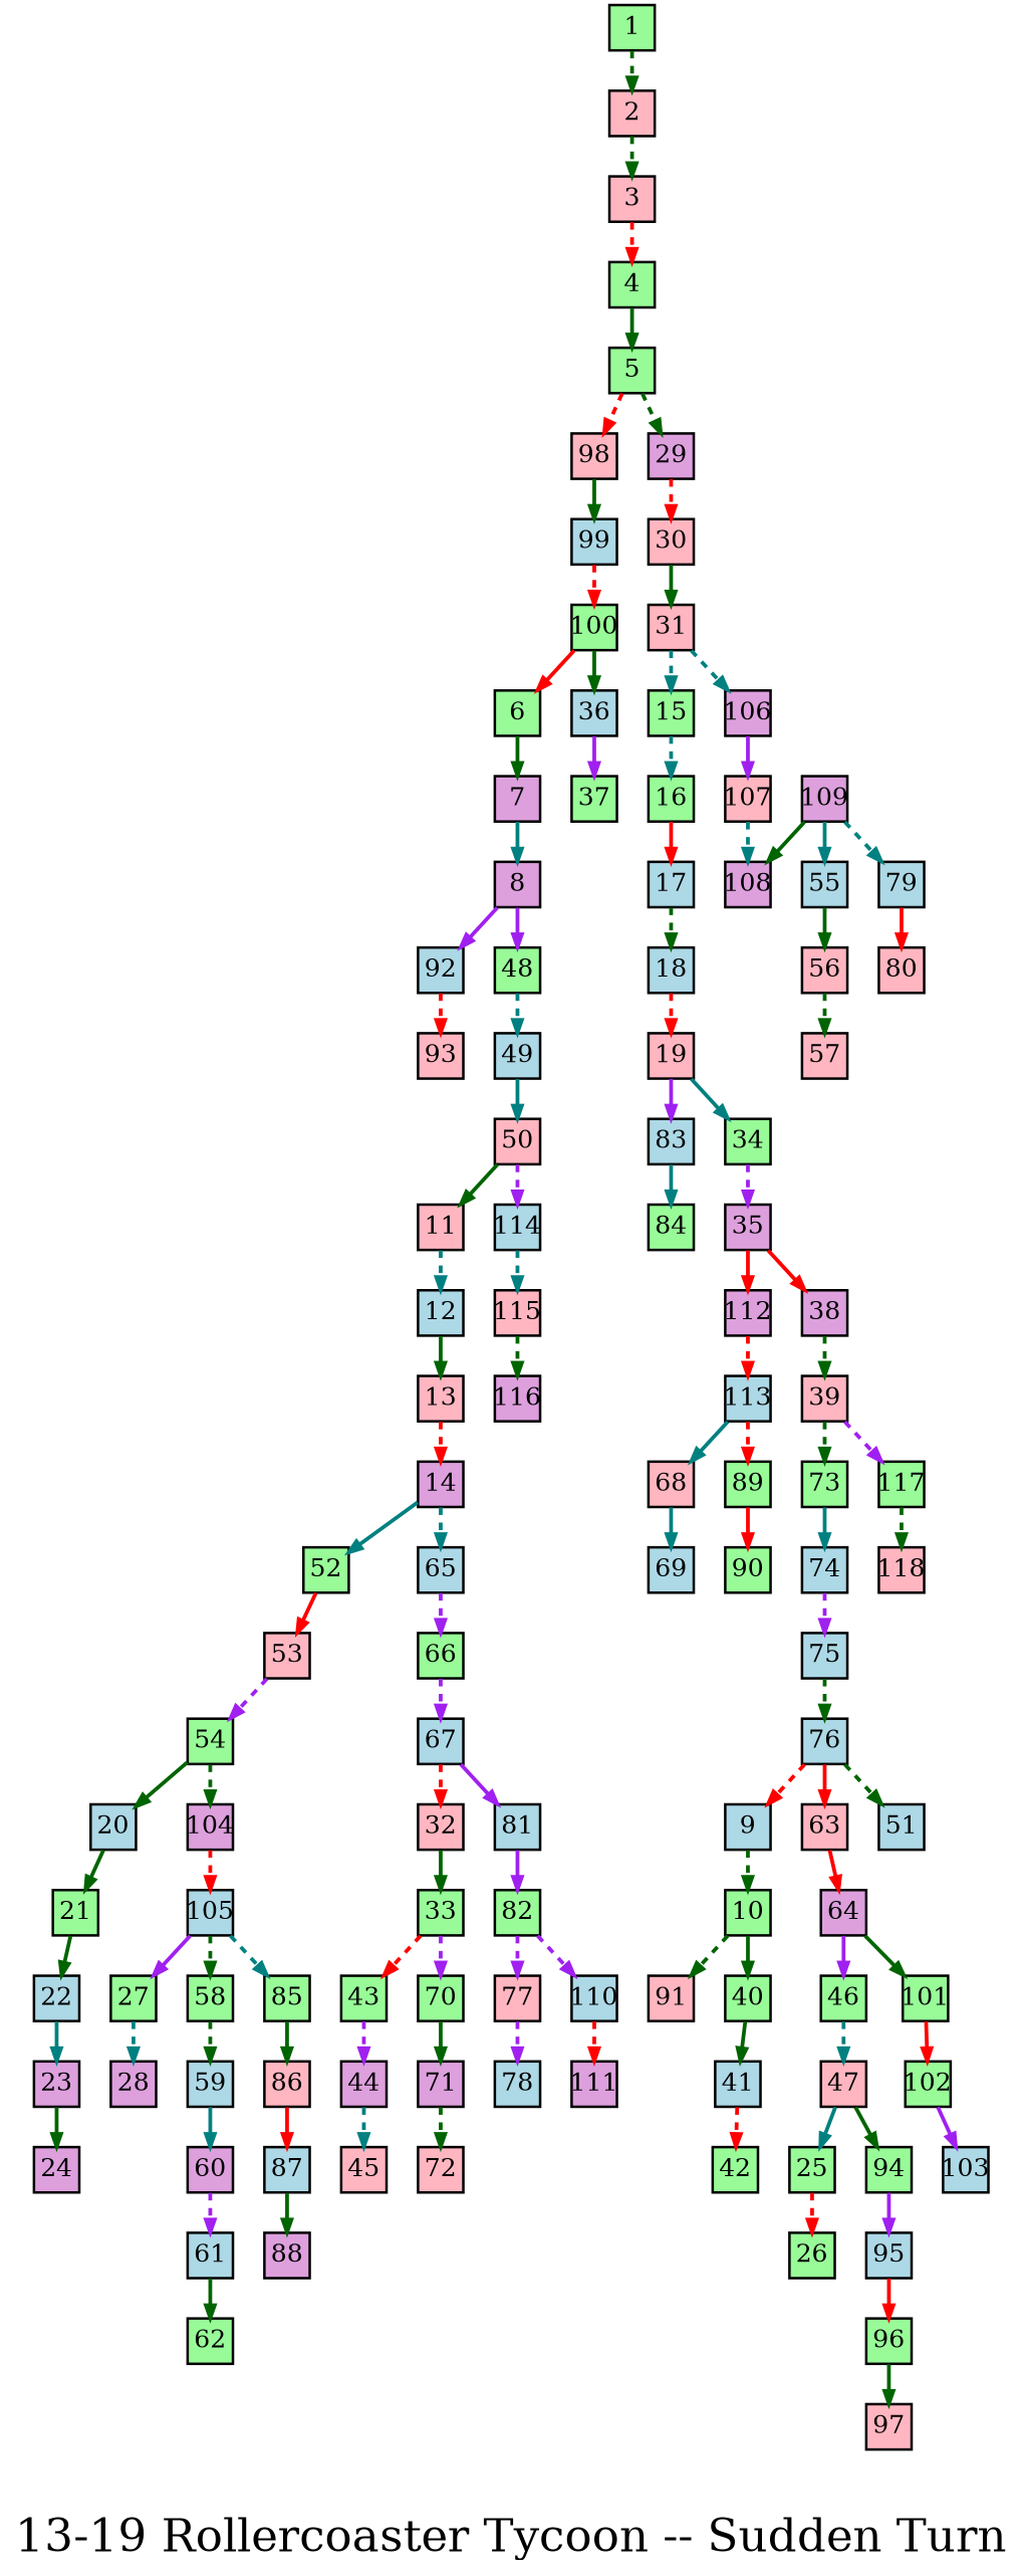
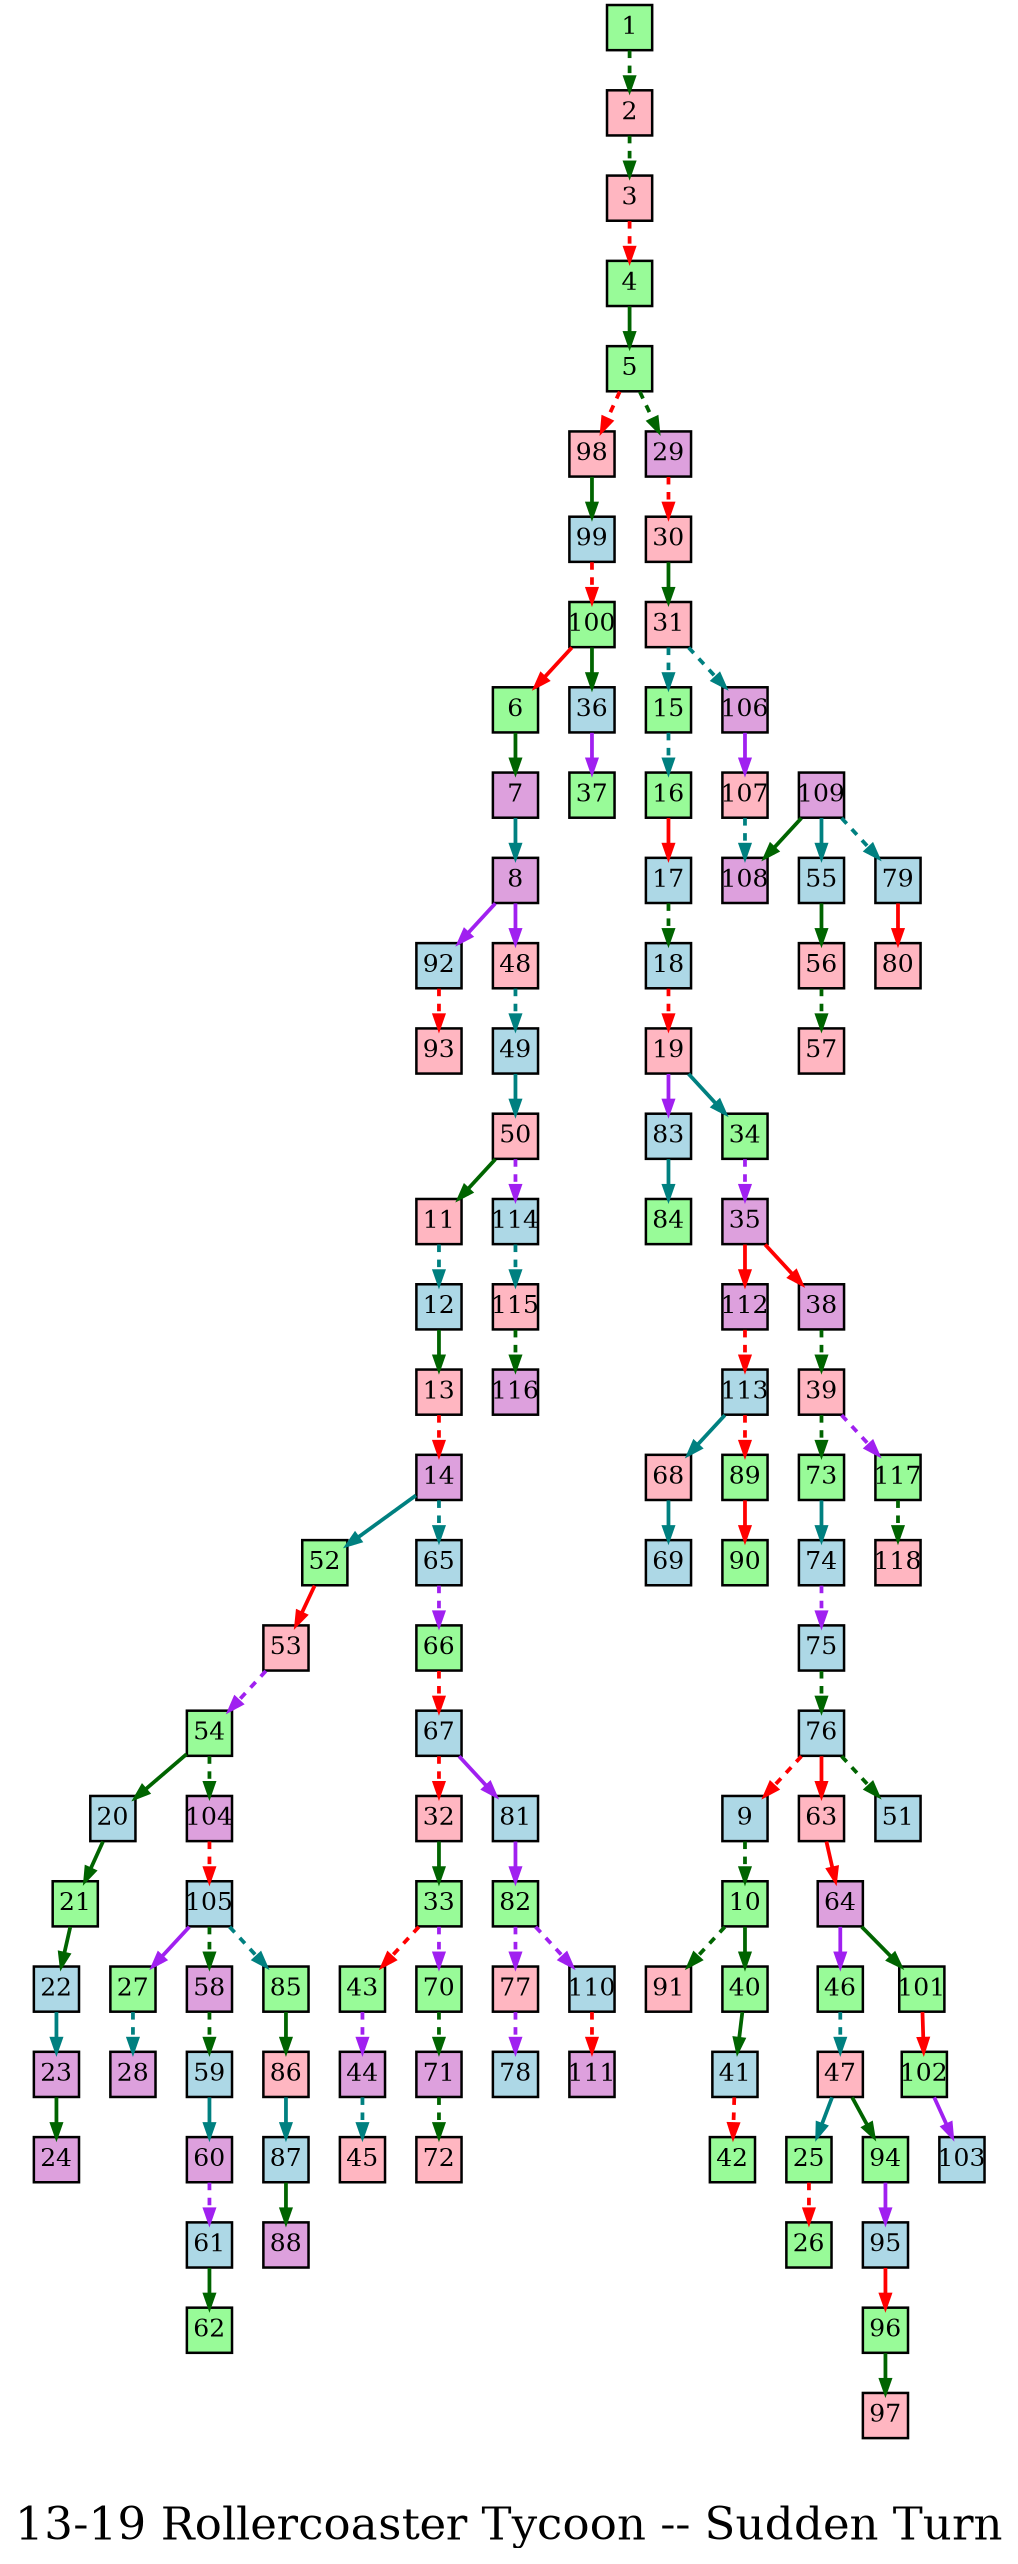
  digraph {
    fontsize=36
    label="13-19 Rollercoaster Tycoon -- Sudden Turn"
    nodesep=0.35
    ordering=out
    rankdir=TB
    ranksep=0.45
    node [fillcolor=palegreen fixedsize=true fontsize=20 labelfloat=true margin="0,0" penwidth=2 regular=true shape=rect style=filled]
    edge [color=darkgreen fontsize=12 labelfloat=true penwidth=3 style=dashed]
    2 [fillcolor=lightpink]
    1
    3 [fillcolor=lightpink]
    4
    5
    98 [fillcolor=lightpink]
    29 [fillcolor=plum]
    99 [fillcolor=lightblue]
    30 [fillcolor=lightpink]
    100
    31 [fillcolor=lightpink]
    7 [fillcolor=plum]
    6
    8 [fillcolor=plum]
    92 [fillcolor=lightblue]
-   48
+   48 [fillcolor=lightpink]
    93 [fillcolor=lightpink]
    49 [fillcolor=lightblue]
    50 [fillcolor=lightpink]
    9 [fillcolor=lightblue]
    10
    91 [fillcolor=lightpink]
    40
    41 [fillcolor=lightblue]
    42
    11 [fillcolor=lightpink]
    12 [fillcolor=lightblue]
    13 [fillcolor=lightpink]
    14 [fillcolor=plum]
    52
    65 [fillcolor=lightblue]
    53 [fillcolor=lightpink]
    66
    54
    67 [fillcolor=lightblue]
    15
    16
    17 [fillcolor=lightblue]
    18 [fillcolor=lightblue]
    19 [fillcolor=lightpink]
    83 [fillcolor=lightblue]
    34
    84
    35 [fillcolor=plum]
    112 [fillcolor=plum]
    38 [fillcolor=plum]
    20 [fillcolor=lightblue]
    21
    22 [fillcolor=lightblue]
    23 [fillcolor=plum]
    24 [fillcolor=plum]
    25
    26
    28 [fillcolor=plum]
    27
    106 [fillcolor=plum]
    107 [fillcolor=lightpink]
    108 [fillcolor=plum]
    32 [fillcolor=lightpink]
    33
    43
    70
    44 [fillcolor=plum]
    71 [fillcolor=plum]
    45 [fillcolor=lightpink]
    72 [fillcolor=lightpink]
    113 [fillcolor=lightblue]
    39 [fillcolor=lightpink]
    68 [fillcolor=lightpink]
    89
    73
    117
    36 [fillcolor=lightblue]
    37
    74 [fillcolor=lightblue]
    118 [fillcolor=lightpink]
    75 [fillcolor=lightblue]
    47 [fillcolor=lightpink]
    46
    94
    95 [fillcolor=lightblue]
    96
    114 [fillcolor=lightblue]
    115 [fillcolor=lightpink]
    116 [fillcolor=plum]
    104 [fillcolor=plum]
    105 [fillcolor=lightblue]
-   58
+   58 [fillcolor=plum]
    85
    55 [fillcolor=lightblue]
    56 [fillcolor=lightpink]
    57 [fillcolor=lightpink]
    59 [fillcolor=lightblue]
    60 [fillcolor=plum]
    61 [fillcolor=lightblue]
    62
    63 [fillcolor=lightpink]
    64 [fillcolor=plum]
    101
    102
    103 [fillcolor=lightblue]
    81 [fillcolor=lightblue]
    82
    77 [fillcolor=lightpink]
    110 [fillcolor=lightblue]
    69 [fillcolor=lightblue]
    76 [fillcolor=lightblue]
    51 [fillcolor=lightblue]
    78 [fillcolor=lightblue]
    79 [fillcolor=lightblue]
    80 [fillcolor=lightpink]
    111 [fillcolor=plum]
    86 [fillcolor=lightpink]
    87 [fillcolor=lightblue]
    88 [fillcolor=plum]
    90
    97 [fillcolor=lightpink]
    109 [fillcolor=plum]
    2 -> 3
    1 -> 2
    3 -> 4 [color=red]
    4 -> 5 [style=solid]
    5 -> 98 [color=red]
    5 -> 29
    98 -> 99 [style=solid]
    29 -> 30 [color=red]
    99 -> 100 [color=red]
    30 -> 31 [style=solid]
    100 -> 6 [color=red style=solid]
    100 -> 36 [style=solid]
    31 -> 15 [color=teal]
    31 -> 106 [color=teal]
    7 -> 8 [color=teal style=solid]
    6 -> 7 [style=solid]
    8 -> 92 [color=purple style=solid]
    8 -> 48 [color=purple style=solid]
    92 -> 93 [color=red]
    48 -> 49 [color=teal]
    49 -> 50 [color=teal style=solid]
    50 -> 11 [style=solid]
    50 -> 114 [color=purple]
    9 -> 10
    10 -> 91
    10 -> 40 [style=solid]
    40 -> 41 [style=solid]
    41 -> 42 [color=red]
    11 -> 12 [color=teal]
    12 -> 13 [style=solid]
    13 -> 14 [color=red]
    14 -> 52 [color=teal style=solid]
    14 -> 65 [color=teal]
    52 -> 53 [color=red style=solid]
    65 -> 66 [color=purple]
    53 -> 54 [color=purple]
-   66 -> 67 [color=purple]
+   66 -> 67 [color=red]
    54 -> 20 [style=solid]
    54 -> 104
    67 -> 32 [color=red]
    67 -> 81 [color=purple style=solid]
    15 -> 16 [color=teal]
    16 -> 17 [color=red style=solid]
    17 -> 18
    18 -> 19 [color=red]
    19 -> 83 [color=purple style=solid]
    19 -> 34 [color=teal style=solid]
    83 -> 84 [color=teal style=solid]
    34 -> 35 [color=purple]
    35 -> 112 [color=red style=solid]
    35 -> 38 [color=red style=solid]
    112 -> 113 [color=red]
    38 -> 39
    20 -> 21 [style=solid]
    21 -> 22 [style=solid]
    22 -> 23 [color=teal style=solid]
    23 -> 24 [style=solid]
    25 -> 26 [color=red]
    27 -> 28 [color=teal]
    106 -> 107 [color=purple style=solid]
    107 -> 108 [color=teal]
    32 -> 33 [style=solid]
    33 -> 43 [color=red]
    33 -> 70 [color=purple]
    43 -> 44 [color=purple]
-   70 -> 71 [style=solid]
+   70 -> 71
    44 -> 45 [color=teal]
    71 -> 72
    113 -> 68 [color=teal style=solid]
    113 -> 89 [color=red]
    39 -> 73
    39 -> 117 [color=purple]
    68 -> 69 [color=teal style=solid]
    89 -> 90 [color=red style=solid]
    73 -> 74 [color=teal style=solid]
    117 -> 118
    36 -> 37 [color=purple style=solid]
    74 -> 75 [color=purple]
    75 -> 76
    47 -> 25 [color=teal style=solid]
    47 -> 94 [style=solid]
    46 -> 47 [color=teal]
    94 -> 95 [color=purple style=solid]
    95 -> 96 [color=red style=solid]
    96 -> 97 [style=solid]
    114 -> 115 [color=teal]
    115 -> 116
    104 -> 105 [color=red]
    105 -> 27 [color=purple style=solid]
    105 -> 58
    105 -> 85 [color=teal]
    58 -> 59
    85 -> 86 [style=solid]
    55 -> 56 [style=solid]
    56 -> 57
    59 -> 60 [color=teal style=solid]
    60 -> 61 [color=purple]
    61 -> 62 [style=solid]
    63 -> 64 [color=red style=solid]
    64 -> 46 [color=purple style=solid]
    64 -> 101 [style=solid]
    101 -> 102 [color=red style=solid]
    102 -> 103 [color=purple style=solid]
    81 -> 82 [color=purple style=solid]
    82 -> 77 [color=purple]
    82 -> 110 [color=purple]
    77 -> 78 [color=purple]
    110 -> 111 [color=red]
    76 -> 9 [color=red]
    76 -> 63 [color=red style=solid]
    76 -> 51
    79 -> 80 [color=red style=solid]
-   86 -> 87 [color=red style=solid]
+   86 -> 87 [color=teal style=solid]
    87 -> 88 [style=solid]
    109 -> 108 [style=solid]
    109 -> 55 [color=teal style=solid]
    109 -> 79 [color=teal]
  }
